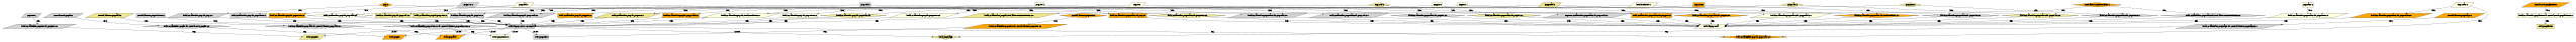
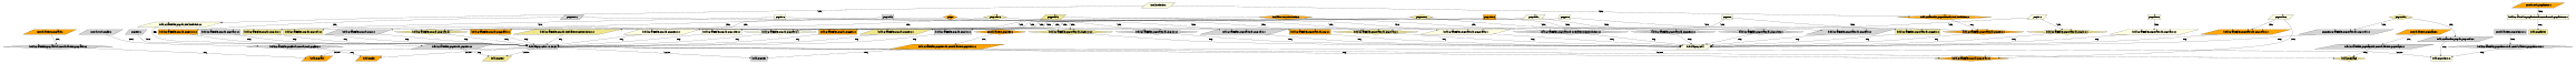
  digraph {
    node [fillcolor=lightgrey shape=parallelogram style=filled]
    edge [arrowhead=vee]
    "pngwrite.c" [fillcolor=orange shape=box]
    "build/CMakeFiles/png.dir/pngwrite.c.o" [fillcolor=lightyellow shape=box]
    "build/CMakeFiles/png_static.dir/pngwrite.c.o" [shape=diamond]
    "build/libpng16d.so.16.38.git" [shape=box]
    "build/libpng16d.a" [fillcolor=lightyellow]
    "build/pngfix" [fillcolor=orange]
    "build/pngtest" [fillcolor=khaki]
    "build/pngvalid" [fillcolor=orange]
    "build/pngstest" [shape=box]
    "build/pngunknown" [fillcolor=lightyellow shape=box]
    "build/pngimage" [fillcolor=khaki shape=diamond]
    "build/CMakeFiles/png.dir/pngwtran.c.o" [fillcolor=orange shape=diamond]
    "build/CMakeFiles/png_static.dir/intel/filter_sse2_intrinsics.c.o" [shape=diamond]
    "intel/filter_sse2_intrinsics.c" [fillcolor=orange shape=diamond]
    "build/CMakeFiles/png.dir/intel/filter_sse2_intrinsics.c.o" [fillcolor=khaki]
    "build/CMakeFiles/png_static.dir/pngerror.c.o" [fillcolor=khaki shape=diamond]
    "build/CMakeFiles/pngfix.dir/contrib/tools/pngfix.c.o" [shape=diamond]
    "pngget.c" [fillcolor=lightyellow shape=box]
    "build/CMakeFiles/png.dir/pngget.c.o" [fillcolor=orange shape=box]
-   "build/CMakeFiles/png_static.dir/pngget.c.o" [fillcolor=orange shape=box]
+   "build/CMakeFiles/png_static.dir/pngget.c.o" [fillcolor=khaki shape=box]
    "pngread.c" [fillcolor=lightyellow]
    "build/CMakeFiles/png.dir/pngread.c.o" [fillcolor=lightyellow shape=diamond]
    "build/CMakeFiles/png_static.dir/pngread.c.o"
    "build/CMakeFiles/png.dir/pngrtran.c.o" [fillcolor=khaki shape=diamond]
    "png.c" [fillcolor=orange shape=diamond]
    "build/CMakeFiles/png.dir/png.c.o"
    "build/CMakeFiles/png_static.dir/png.c.o" [fillcolor=orange shape=box]
    "intel/intel_init.c" [fillcolor=lightyellow]
    "build/CMakeFiles/png.dir/intel/intel_init.c.o" [fillcolor=lightyellow]
    "build/CMakeFiles/png_static.dir/intel/intel_init.c.o" [fillcolor=orange shape=diamond]
    "build/CMakeFiles/png.dir/pngpread.c.o" [fillcolor=orange shape=box]
    "build/CMakeFiles/pngvalid.dir/contrib/libtests/pngvalid.c.o" [shape=diamond]
    "pngwio.c" [fillcolor=lightyellow shape=box]
    "build/CMakeFiles/png.dir/pngwio.c.o" [fillcolor=khaki shape=box]
    "build/CMakeFiles/png_static.dir/pngwio.c.o" [shape=diamond]
    "build/CMakeFiles/png.dir/pngset.c.o" [fillcolor=khaki]
    "pngrutil.c" [shape=box]
    "build/CMakeFiles/png_static.dir/pngrutil.c.o"
    "build/CMakeFiles/png.dir/pngrutil.c.o" [fillcolor=khaki shape=box]
    "build/CMakeFiles/png.dir/pngerror.c.o" [fillcolor=orange shape=box]
    "build/CMakeFiles/png-fix-itxt.dir/contrib/tools/png-fix-itxt.c.o" [fillcolor=lightyellow shape=box]
    "build/png-fix-itxt" [fillcolor=khaki shape=box]
    "build/CMakeFiles/png_static.dir/pngset.c.o" [fillcolor=orange shape=diamond]
    "pngrio.c" [fillcolor=lightyellow]
    "build/CMakeFiles/png.dir/pngrio.c.o" [shape=box]
    "build/CMakeFiles/png_static.dir/pngrio.c.o" [fillcolor=khaki shape=diamond]
    "pngset.c" [fillcolor=lightyellow shape=box]
-   "contrib/libtests/pngvalid.c" [fillcolor=khaki]
+   "contrib/libtests/pngvalid.c" [fillcolor=orange]
    "contrib/libtests/pngunknown.c" [shape=box]
    "build/CMakeFiles/pngunknown.dir/contrib/libtests/pngunknown.c.o" [shape=diamond]
    "contrib/tools/pngfix.c"
    "build/CMakeFiles/pngtest.dir/pngtest.c.o"
    "pngpread.c" [fillcolor=khaki]
    "build/CMakeFiles/png_static.dir/pngpread.c.o" [fillcolor=lightyellow]
    "build/CMakeFiles/png_static.dir/pngtrans.c.o" [fillcolor=lightyellow]
    "pngerror.c"
    "build/CMakeFiles/png.dir/pngtrans.c.o" [shape=box]
    "build/CMakeFiles/png_static.dir/pngrtran.c.o" [fillcolor=khaki shape=diamond]
    "contrib/libtests/pngimage.c" [fillcolor=orange]
    "build/CMakeFiles/pngimage.dir/contrib/libtests/pngimage.c.o"
    "pngwtran.c" [fillcolor=lightyellow]
    "build/CMakeFiles/png_static.dir/pngwtran.c.o" [fillcolor=orange]
    "build/CMakeFiles/pngstest.dir/contrib/libtests/pngstest.c.o" [fillcolor=orange]
    "pngtrans.c" [fillcolor=lightyellow shape=box]
    "pngwutil.c" [fillcolor=khaki shape=diamond]
    "build/CMakeFiles/png.dir/pngwutil.c.o"
    n67 [label="pngmem/CMakeFiles/png_static.dir/pngwutil.c.o"]
    "contrib/libtests/pngstest.c" [fillcolor=orange shape=diamond]
    "pngmem.c" [fillcolor=khaki shape=diamond]
    "build/CMakeFiles/png.dir/pngmem.c.o" [fillcolor=lightyellow]
    "build/CMakeFiles/png_static.dir/pngmem.c.o" [shape=diamond]
    "pngrtran.c" [fillcolor=khaki shape=diamond]
    "contrib/tools/png-fix-itxt.c" [fillcolor=orange]
    "pngtest.c"
    "pngwrite.c" -> "build/CMakeFiles/png.dir/pngwrite.c.o" [arrowhead=tee label=SRC]
    "pngwrite.c" -> "build/CMakeFiles/png_static.dir/pngwrite.c.o" [arrowhead=tee label=SRC]
    "build/CMakeFiles/png.dir/pngwrite.c.o" -> "build/libpng16d.so.16.38.git" [label=OBJ]
    "build/CMakeFiles/png_static.dir/pngwrite.c.o" -> "build/libpng16d.a" [label=OBJ]
    "build/libpng16d.so.16.38.git" -> "build/pngfix" [arrowhead=tee label="SO/DL"]
    "build/libpng16d.so.16.38.git" -> "build/pngtest" [label="SO/DL"]
    "build/libpng16d.so.16.38.git" -> "build/pngvalid" [arrowhead=tee label="SO/DL"]
    "build/libpng16d.so.16.38.git" -> "build/pngstest" [label="SO/DL"]
    "build/libpng16d.so.16.38.git" -> "build/pngunknown" [arrowhead=tee label="SO/DL"]
    "build/libpng16d.so.16.38.git" -> "build/pngimage" [arrowhead=tee label="SO/DL"]
    "build/libpng16d.so.16.38.git" -> "build/CMakeFiles/png.dir/pngwtran.c.o" [label=OBJ]
    "build/CMakeFiles/png_static.dir/intel/filter_sse2_intrinsics.c.o" -> "build/libpng16d.a" [arrowhead=tee label=OBJ]
    "intel/filter_sse2_intrinsics.c" -> "build/CMakeFiles/png_static.dir/intel/filter_sse2_intrinsics.c.o" [arrowhead=tee label=SRC]
    "intel/filter_sse2_intrinsics.c" -> "build/CMakeFiles/png.dir/intel/filter_sse2_intrinsics.c.o" [label=SRC]
    "build/CMakeFiles/png.dir/intel/filter_sse2_intrinsics.c.o" -> "build/libpng16d.so.16.38.git" [arrowhead=tee label=OBJ]
    "build/CMakeFiles/png_static.dir/pngerror.c.o" -> "build/libpng16d.a" [arrowhead=tee label=OBJ]
    "build/CMakeFiles/pngfix.dir/contrib/tools/pngfix.c.o" -> "build/pngfix" [arrowhead=tee label=OBJ]
    "pngget.c" -> "build/CMakeFiles/png.dir/pngget.c.o" [arrowhead=tee label=SRC]
    "pngget.c" -> "build/CMakeFiles/png_static.dir/pngget.c.o" [label=SRC]
    "build/CMakeFiles/png.dir/pngget.c.o" -> "build/libpng16d.so.16.38.git" [arrowhead=tee label=OBJ]
    "build/CMakeFiles/png_static.dir/pngget.c.o" -> "build/libpng16d.a" [label=OBJ]
    "pngread.c" -> "build/CMakeFiles/png.dir/pngread.c.o" [label=SRC]
    "pngread.c" -> "build/CMakeFiles/png_static.dir/pngread.c.o" [arrowhead=tee label=SRC]
    "build/CMakeFiles/png.dir/pngread.c.o" -> "build/libpng16d.so.16.38.git" [label=OBJ]
    "build/CMakeFiles/png_static.dir/pngread.c.o" -> "build/libpng16d.a" [arrowhead=tee label=OBJ]
    "build/CMakeFiles/png.dir/pngrtran.c.o" -> "build/libpng16d.so.16.38.git" [label=OBJ]
    "png.c" -> "build/CMakeFiles/png.dir/png.c.o" [arrowhead=tee label=SRC]
    "png.c" -> "build/CMakeFiles/png_static.dir/png.c.o" [arrowhead=tee label=SRC]
    "build/CMakeFiles/png.dir/png.c.o" -> "build/libpng16d.so.16.38.git" [arrowhead=tee label=OBJ]
    "build/CMakeFiles/png_static.dir/png.c.o" -> "build/libpng16d.a" [label=OBJ]
    "intel/intel_init.c" -> "build/CMakeFiles/png.dir/intel/intel_init.c.o" [label=SRC]
    "intel/intel_init.c" -> "build/CMakeFiles/png_static.dir/intel/intel_init.c.o" [label=SRC]
    "build/CMakeFiles/png.dir/intel/intel_init.c.o" -> "build/libpng16d.so.16.38.git" [label=OBJ]
-   "build/CMakeFiles/png_static.dir/intel/intel_init.c.o" -> "build/libpng16d.a" [arrowhead=tee label=OBJ]
+   "build/CMakeFiles/png_static.dir/intel/intel_init.c.o" -> "build/CMakeFiles/png_static.dir/pngset.c.o" [arrowhead=tee label=OBJ]
    "build/CMakeFiles/png.dir/pngpread.c.o" -> "build/libpng16d.so.16.38.git" [arrowhead=tee label=OBJ]
    "build/CMakeFiles/pngvalid.dir/contrib/libtests/pngvalid.c.o" -> "build/pngvalid" [arrowhead=tee label=OBJ]
    "pngwio.c" -> "build/CMakeFiles/png.dir/pngwio.c.o" [label=SRC]
    "pngwio.c" -> "build/CMakeFiles/png_static.dir/pngwio.c.o" [arrowhead=tee label=SRC]
    "build/CMakeFiles/png.dir/pngwio.c.o" -> "build/libpng16d.so.16.38.git" [label=OBJ]
    "build/CMakeFiles/png_static.dir/pngwio.c.o" -> "build/libpng16d.a" [arrowhead=tee label=OBJ]
    "build/CMakeFiles/png.dir/pngset.c.o" -> "build/libpng16d.so.16.38.git" [label=OBJ]
    "pngrutil.c" -> "build/CMakeFiles/png_static.dir/pngrutil.c.o" [arrowhead=tee label=SRC]
    "pngrutil.c" -> "build/CMakeFiles/png.dir/pngrutil.c.o" [arrowhead=tee label=SRC]
    "build/CMakeFiles/png_static.dir/pngrutil.c.o" -> "build/libpng16d.a" [label=OBJ]
    "build/CMakeFiles/png.dir/pngrutil.c.o" -> "build/libpng16d.so.16.38.git" [label=OBJ]
    "build/CMakeFiles/png.dir/pngerror.c.o" -> "build/libpng16d.so.16.38.git" [label=OBJ]
    "build/CMakeFiles/png-fix-itxt.dir/contrib/tools/png-fix-itxt.c.o" -> "build/png-fix-itxt" [arrowhead=tee label=OBJ]
    "build/CMakeFiles/png_static.dir/pngset.c.o" -> "build/libpng16d.a" [label=OBJ]
    "pngrio.c" -> "build/CMakeFiles/png.dir/pngrio.c.o" [label=SRC]
    "pngrio.c" -> "build/CMakeFiles/png_static.dir/pngrio.c.o" [label=SRC]
    "build/CMakeFiles/png.dir/pngrio.c.o" -> "build/libpng16d.so.16.38.git" [label=OBJ]
    "build/CMakeFiles/png_static.dir/pngrio.c.o" -> "build/libpng16d.a" [arrowhead=tee label=OBJ]
    "pngset.c" -> "build/CMakeFiles/png.dir/pngset.c.o" [label=SRC]
    "pngset.c" -> "build/CMakeFiles/png_static.dir/pngset.c.o" [label=SRC]
    "contrib/libtests/pngvalid.c" -> "build/CMakeFiles/pngvalid.dir/contrib/libtests/pngvalid.c.o" [label=SRC]
    "contrib/libtests/pngunknown.c" -> "build/CMakeFiles/pngunknown.dir/contrib/libtests/pngunknown.c.o" [label=SRC]
    "build/CMakeFiles/pngunknown.dir/contrib/libtests/pngunknown.c.o" -> "build/pngunknown" [label=OBJ]
    "contrib/tools/pngfix.c" -> "build/CMakeFiles/pngfix.dir/contrib/tools/pngfix.c.o" [label=SRC]
    "build/CMakeFiles/pngtest.dir/pngtest.c.o" -> "build/pngtest" [arrowhead=tee label=OBJ]
    "pngpread.c" -> "build/CMakeFiles/png.dir/pngpread.c.o" [arrowhead=tee label=SRC]
    "pngpread.c" -> "build/CMakeFiles/png_static.dir/pngpread.c.o" [arrowhead=tee label=SRC]
    "build/CMakeFiles/png_static.dir/pngpread.c.o" -> "build/libpng16d.a" [label=OBJ]
    "build/CMakeFiles/png_static.dir/pngtrans.c.o" -> "build/libpng16d.a" [label=OBJ]
    "pngerror.c" -> "build/CMakeFiles/png_static.dir/pngerror.c.o" [label=SRC]
    "pngerror.c" -> "build/CMakeFiles/png.dir/pngerror.c.o" [arrowhead=tee label=SRC]
    "build/CMakeFiles/png.dir/pngtrans.c.o" -> "build/libpng16d.so.16.38.git" [label=OBJ]
    "build/CMakeFiles/png_static.dir/pngrtran.c.o" -> "build/libpng16d.a" [arrowhead=tee label=OBJ]
    "contrib/libtests/pngimage.c" -> "build/CMakeFiles/pngimage.dir/contrib/libtests/pngimage.c.o" [arrowhead=tee label=SRC]
    "build/CMakeFiles/pngimage.dir/contrib/libtests/pngimage.c.o" -> "build/pngimage" [label=OBJ]
    "pngwtran.c" -> "build/CMakeFiles/png.dir/pngwtran.c.o" [label=SRC]
    "pngwtran.c" -> "build/CMakeFiles/png_static.dir/pngwtran.c.o" [label=SRC]
    "build/CMakeFiles/png_static.dir/pngwtran.c.o" -> "build/libpng16d.a" [label=OBJ]
    "build/CMakeFiles/pngstest.dir/contrib/libtests/pngstest.c.o" -> "build/pngstest" [arrowhead=tee label=OBJ]
    "pngtrans.c" -> "build/CMakeFiles/png_static.dir/pngtrans.c.o" [arrowhead=tee label=SRC]
    "pngwutil.c" -> "build/CMakeFiles/png.dir/pngwutil.c.o" [label=SRC]
    "pngwutil.c" -> n67 [arrowhead=tee label=SRC]
-   "build/CMakeFiles/png.dir/pngwutil.c.o" -> "build/libpng16d.so.16.38.git" [label=OBJ]
+   "build/CMakeFiles/png.dir/pngwutil.c.o" -> "build/pngunknown" [label=OBJ]
    n67 -> "build/libpng16d.a" [arrowhead=tee label=OBJ]
    "contrib/libtests/pngstest.c" -> "build/CMakeFiles/pngstest.dir/contrib/libtests/pngstest.c.o" [arrowhead=tee label=SRC]
    "pngmem.c" -> "build/CMakeFiles/png.dir/pngmem.c.o" [arrowhead=tee label=SRC]
    "pngmem.c" -> "build/CMakeFiles/png_static.dir/pngmem.c.o" [label=SRC]
    "build/CMakeFiles/png.dir/pngmem.c.o" -> "build/libpng16d.so.16.38.git" [arrowhead=tee label=OBJ]
    "build/CMakeFiles/png_static.dir/pngmem.c.o" -> "build/libpng16d.a" [label=OBJ]
    "pngrtran.c" -> "build/CMakeFiles/png.dir/pngrtran.c.o" [arrowhead=tee label=SRC]
    "pngrtran.c" -> "build/CMakeFiles/png_static.dir/pngrtran.c.o" [label=SRC]
    "contrib/tools/png-fix-itxt.c" -> "build/CMakeFiles/png-fix-itxt.dir/contrib/tools/png-fix-itxt.c.o" [arrowhead=tee label=SRC]
    "pngtest.c" -> "build/CMakeFiles/pngtest.dir/pngtest.c.o" [label=SRC]
  }
